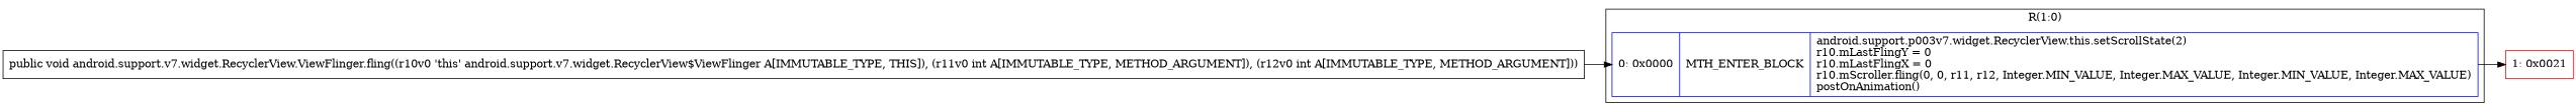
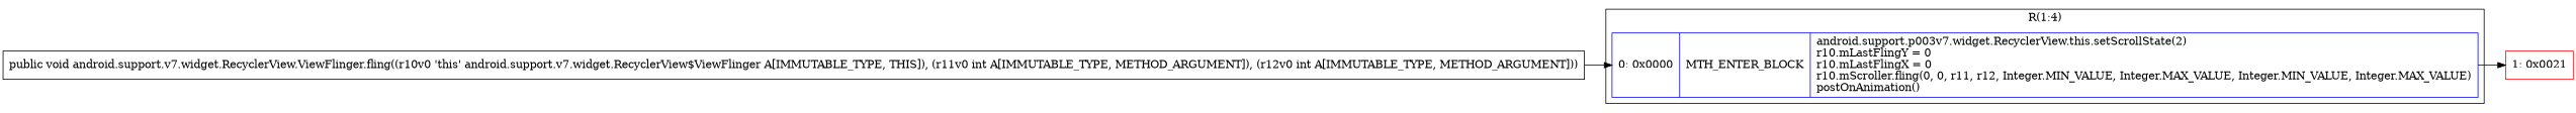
  digraph {
    rankdir=LR
    node [shape=record]
    n1 [color=blue label="{0\:\ 0x0000|MTH_ENTER_BLOCK\l|android.support.p003v7.widget.RecyclerView.this.setScrollState(2)\lr10.mLastFlingY = 0\lr10.mLastFlingX = 0\lr10.mScroller.fling(0, 0, r11, r12, Integer.MIN_VALUE, Integer.MAX_VALUE, Integer.MIN_VALUE, Integer.MAX_VALUE)\lpostOnAnimation()\l}"]
    n2 [color=red label="{1\:\ 0x0021}"]
    n3 [label="{public void android.support.v7.widget.RecyclerView.ViewFlinger.fling((r10v0 'this' android.support.v7.widget.RecyclerView$ViewFlinger A[IMMUTABLE_TYPE, THIS]), (r11v0 int A[IMMUTABLE_TYPE, METHOD_ARGUMENT]), (r12v0 int A[IMMUTABLE_TYPE, METHOD_ARGUMENT])) }"]
    subgraph cluster_1 {
-     label="R(1:0)"
+     label="R(1:4)"
      n1
    }
    n1 -> n2
    n3 -> n1
  }
